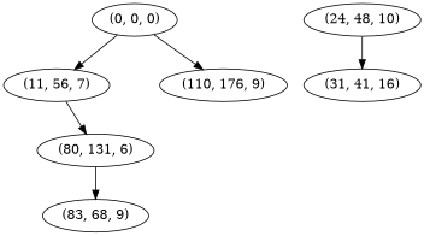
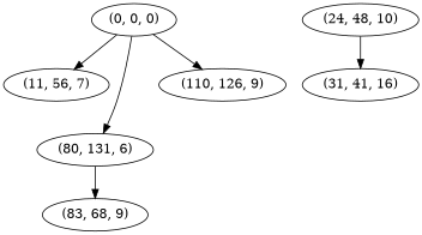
  digraph {
    "(0, 0, 0)"
    "(11, 56, 7)"
    "(80, 131, 6)"
-   "(110, 126, 9)" [label="(110, 176, 9)"]
+   "(110, 126, 9)"
    n5 [label="(83, 68, 9)"]
    "(24, 48, 10)"
    "(31, 41, 16)"
    "(0, 0, 0)" -> "(11, 56, 7)"
-   "(11, 56, 7)" -> "(80, 131, 6)"
+   "(0, 0, 0)" -> "(80, 131, 6)"
    "(0, 0, 0)" -> "(110, 126, 9)"
    "(80, 131, 6)" -> n5
    "(24, 48, 10)" -> "(31, 41, 16)"
  }
